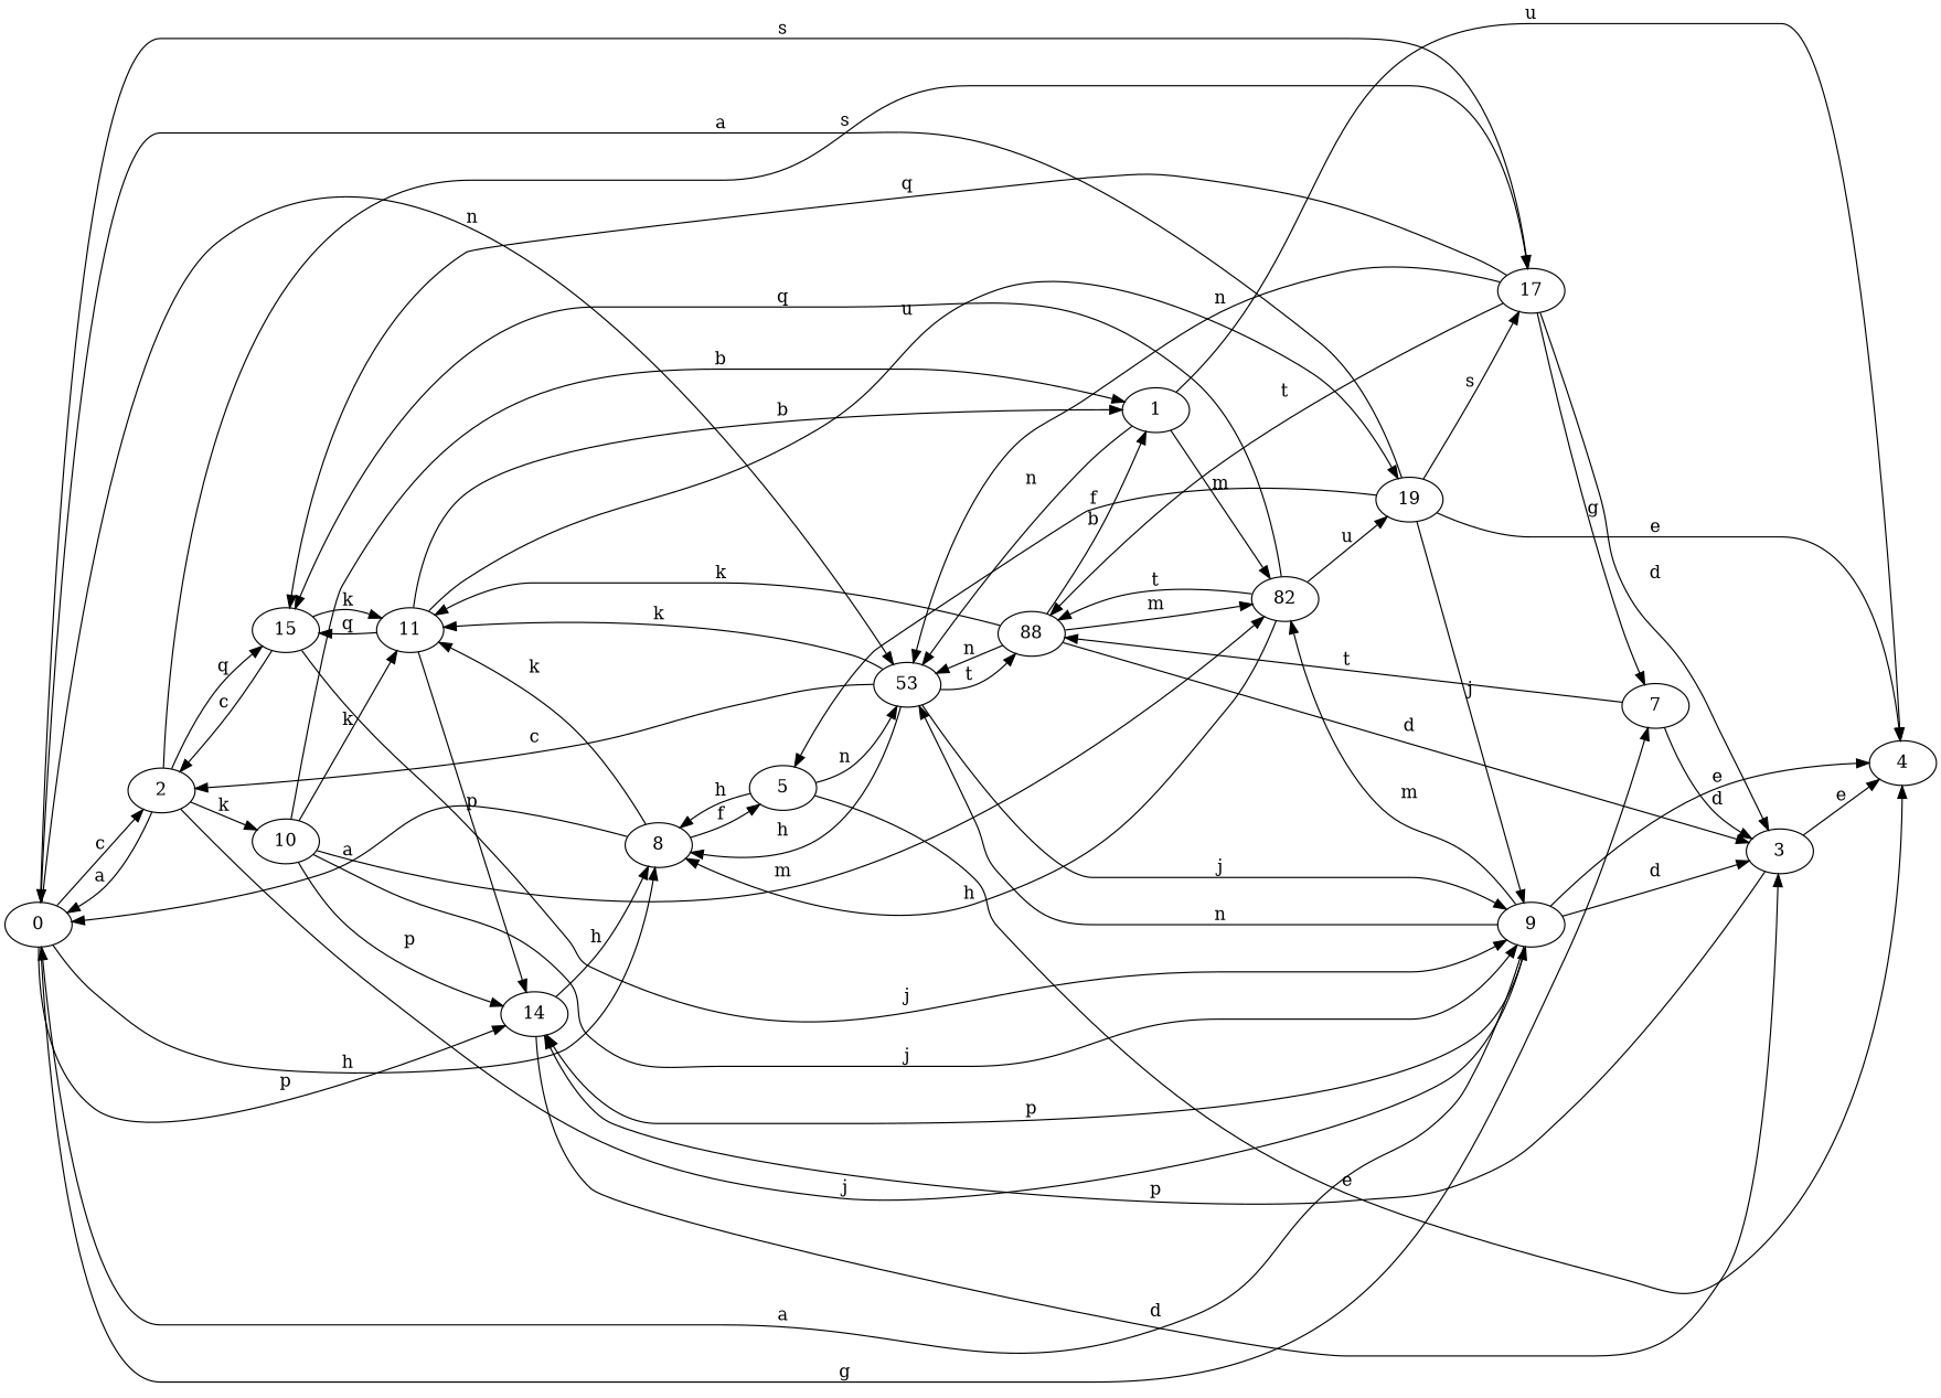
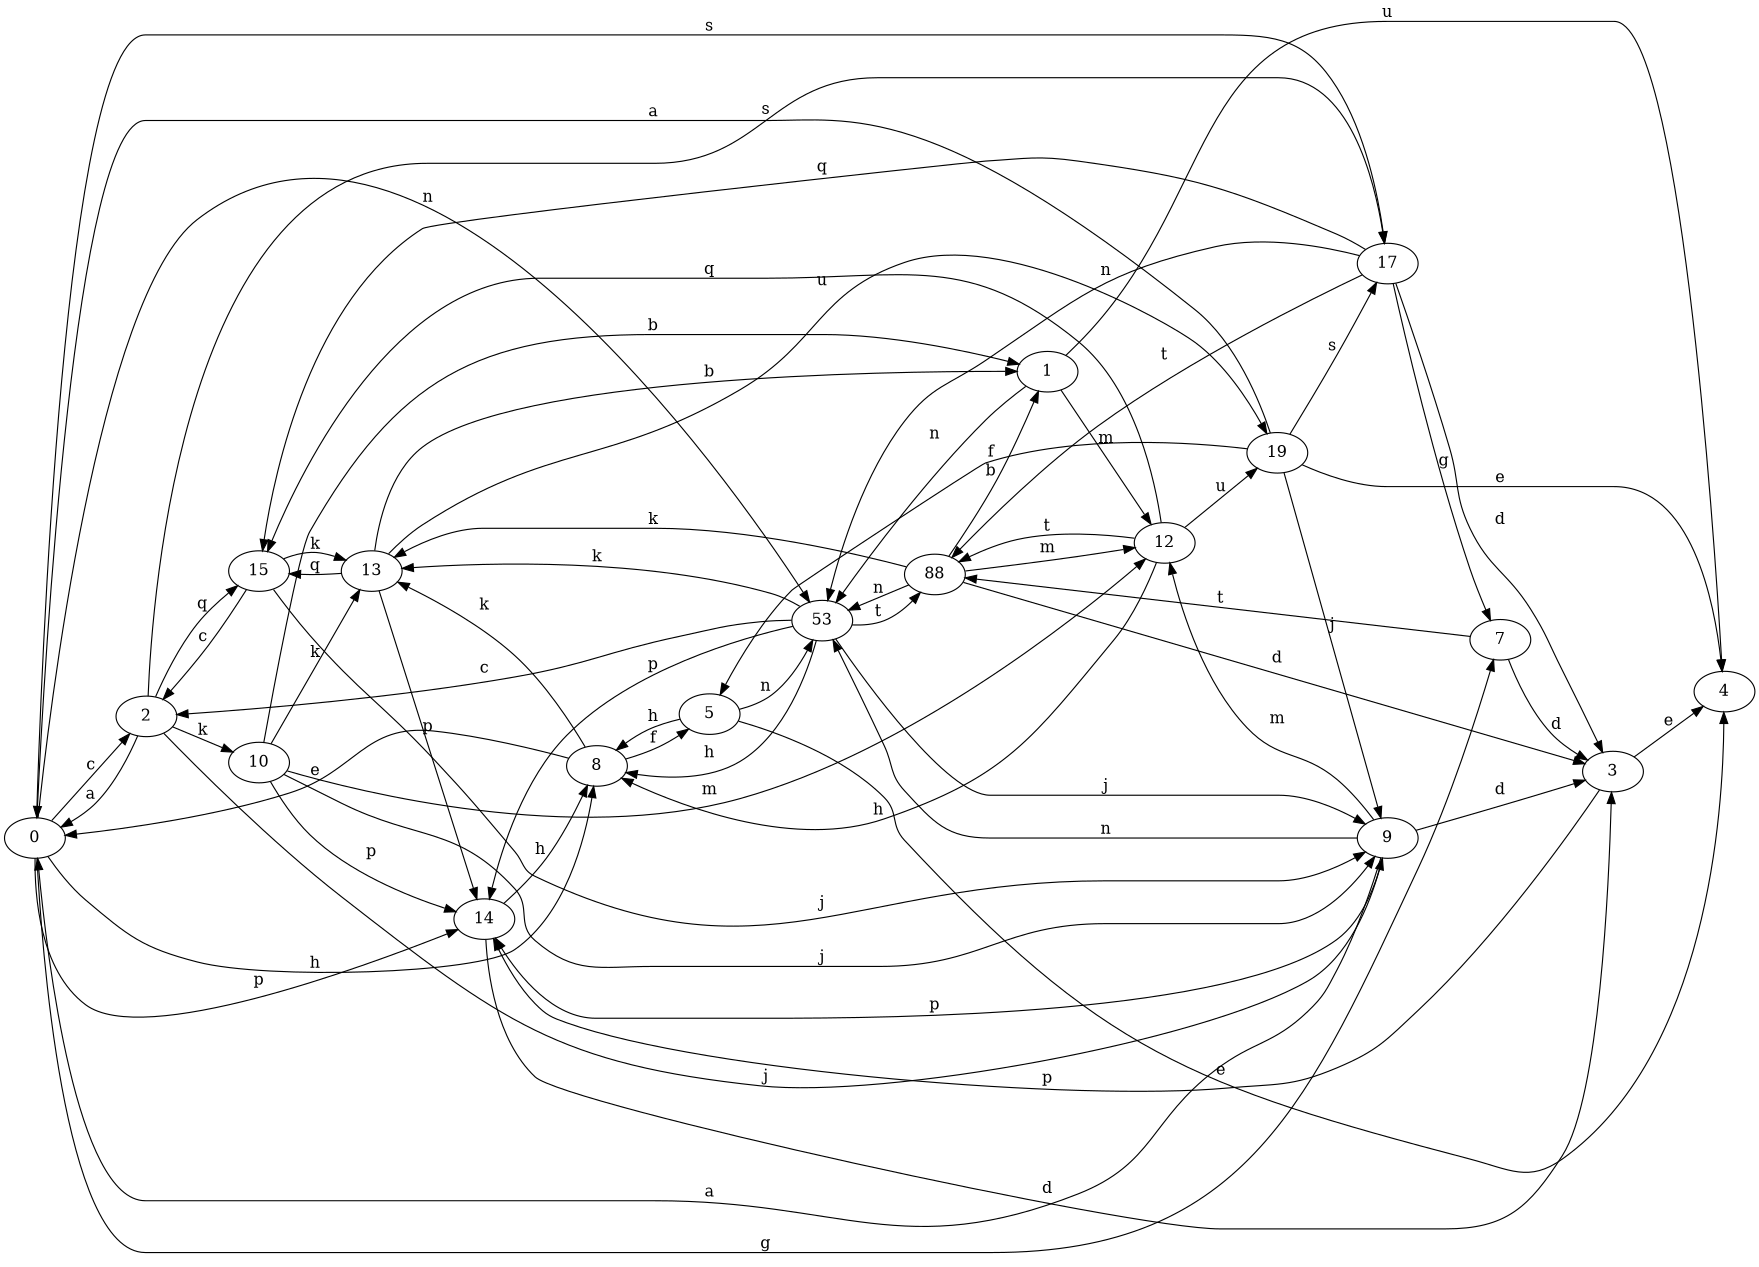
  strict digraph {
    rankdir=LR
    0
    2
    7
    8
    n5 [label=53]
    14
    17
    9
    10
    15
    3
    n12 [label=88]
-   11
+   11 [label=13]
    5
    1
    4
-   12 [label=82]
+   12
    19
    0 -> 2 [label=c]
    0 -> 7 [label=g]
    0 -> 8 [label=h]
    0 -> n5 [label=n]
    0 -> 14 [label=p]
    0 -> 17 [label=s]
    2 -> 0 [label=a]
    2 -> 17 [label=s]
    2 -> 9 [label=j]
    2 -> 10 [label=k]
    2 -> 15 [label=q]
    7 -> 3 [label=d]
    7 -> n12 [label=t]
-   8 -> 0 [label=a]
+   8 -> 0 [label=e]
    8 -> 11 [label=k]
    8 -> 5 [label=f]
    n5 -> 2 [label=c]
    n5 -> 8 [label=h]
+   n5 -> 14 [label=p]
    n5 -> 9 [label=j]
    n5 -> n12 [label=t]
    n5 -> 11 [label=k]
    14 -> 8 [label=h]
    14 -> 3 [label=d]
    17 -> 7 [label=g]
    17 -> n5 [label=n]
    17 -> 15 [label=q]
    17 -> 3 [label=d]
    17 -> n12 [label=t]
    9 -> 0 [label=a]
    9 -> n5 [label=n]
    9 -> 14 [label=p]
    9 -> 3 [label=d]
-   9 -> 4 [label=e]
    9 -> 12 [label=m]
    10 -> 14 [label=p]
    10 -> 9 [label=j]
    10 -> 11 [label=k]
    10 -> 1 [label=b]
    10 -> 12 [label=m]
    15 -> 2 [label=c]
    15 -> 9 [label=j]
    15 -> 11 [label=k]
    3 -> 14 [label=p]
    3 -> 4 [label=e]
    n12 -> n5 [label=n]
    n12 -> 3 [label=d]
    n12 -> 11 [label=k]
    n12 -> 1 [label=b]
    n12 -> 12 [label=m]
    11 -> 14 [label=p]
    11 -> 15 [label=q]
    11 -> 1 [label=b]
    11 -> 19 [label=u]
    5 -> 8 [label=h]
    5 -> n5 [label=n]
    5 -> 4 [label=e]
    1 -> n5 [label=n]
    1 -> 4 [label=u]
    1 -> 12 [label=m]
    12 -> 8 [label=h]
    12 -> 15 [label=q]
    12 -> n12 [label=t]
    12 -> 19 [label=u]
    19 -> 0 [label=a]
    19 -> 17 [label=s]
    19 -> 9 [label=j]
    19 -> 5 [label=f]
    19 -> 4 [label=e]
  }
